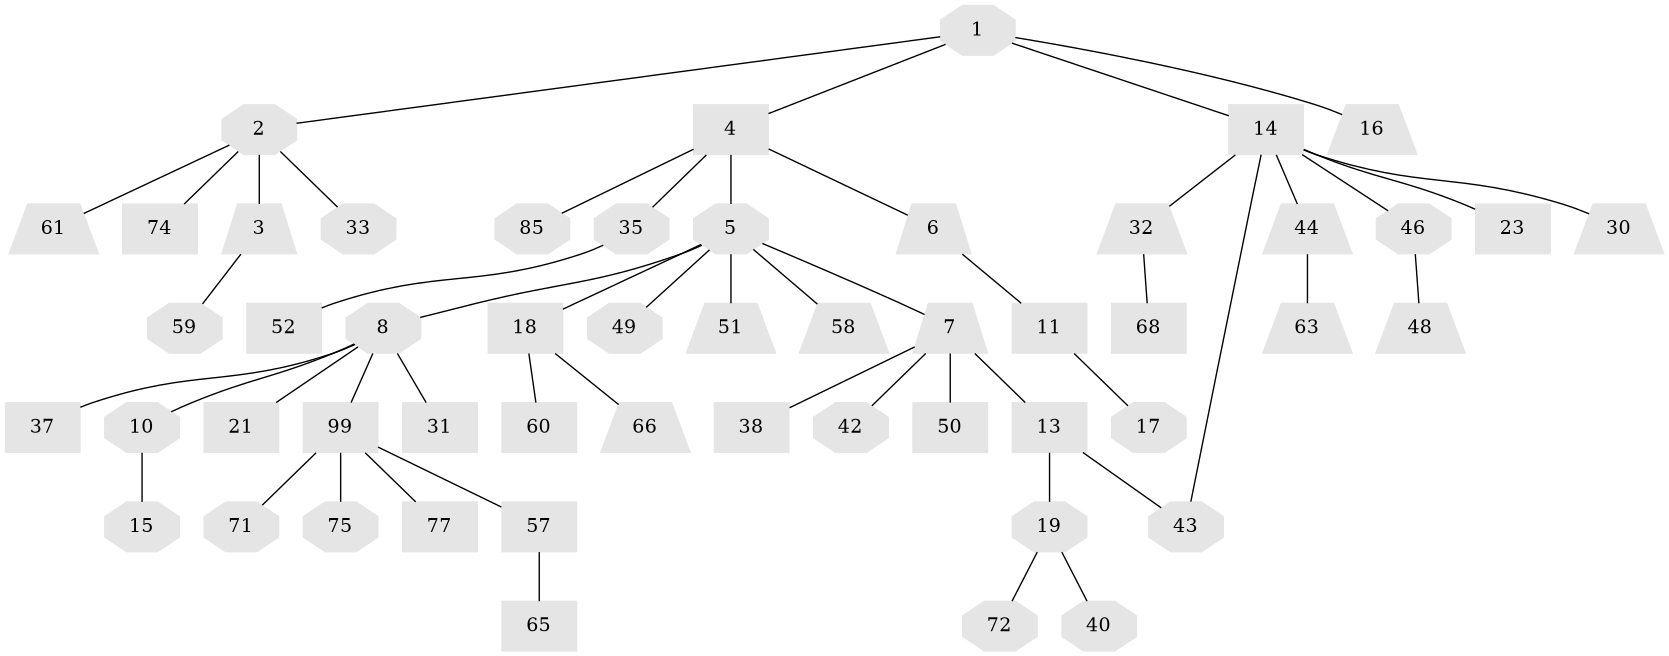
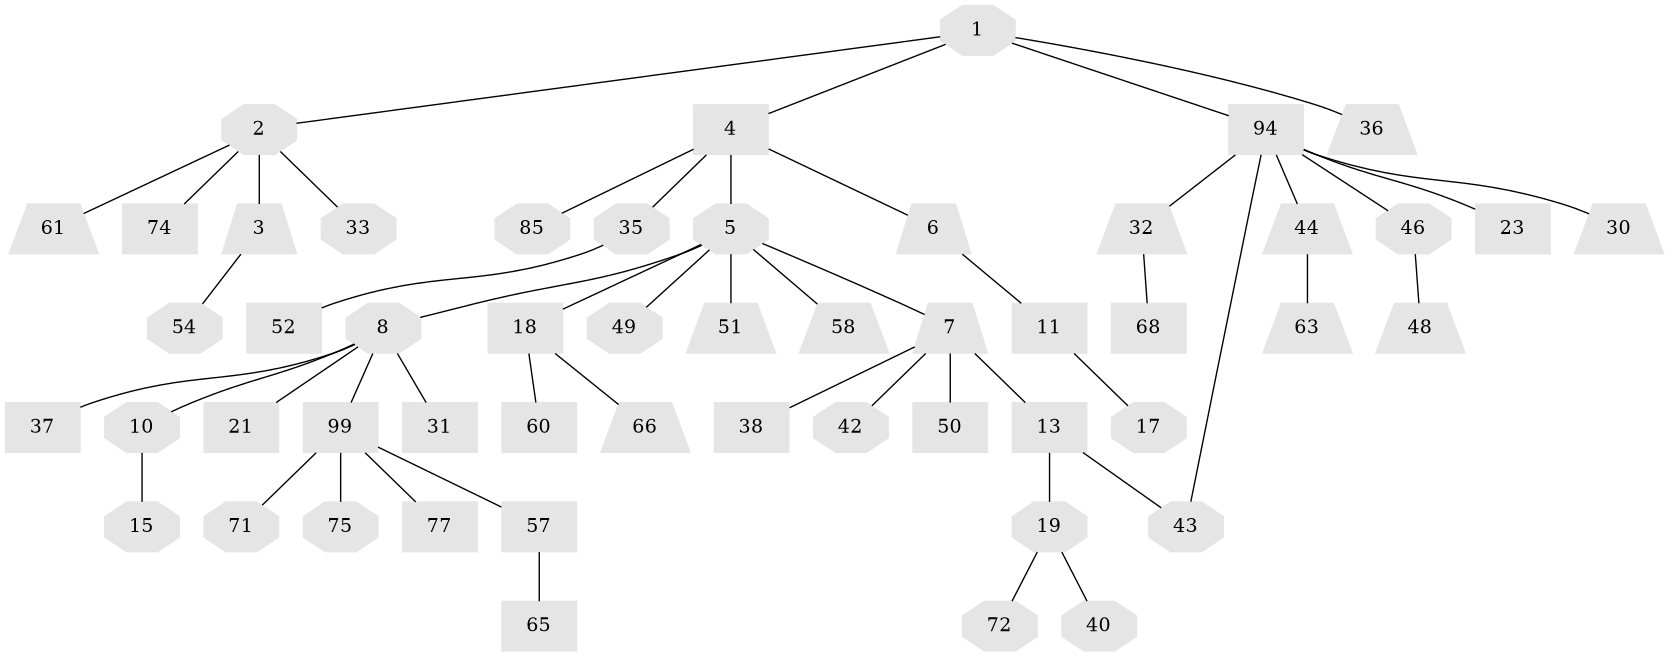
  graph {
    node [color=gray90 shape=octagon style=filled]
    1 [super="+9"]
    2 [super="+28"]
    4 [shape=box super="+53"]
-   14 [shape=box super="+20"]
-   16 [shape=trapezium super="+22"]
+   14 [shape=box super="+20" label=94]
+   16 [shape=trapezium super="+22" label=36]
    3 [shape=trapezium super="+45"]
    33 [super="+62"]
    61 [shape=trapezium]
    74 [shape=box]
    5 [super="+27"]
    6 [shape=trapezium]
    n12 [label=85]
    35 [super="+47"]
    23 [shape=box super="+73"]
    30 [shape=trapezium super="+36"]
    32 [shape=trapezium]
    43
    44 [shape=trapezium]
    46
-   54 [super="+55" label=59]
+   54 [super="+55"]
    7 [shape=trapezium super="+34"]
    8 [super="+12"]
    18 [shape=box super="+41"]
    49
    51 [shape=trapezium]
    58 [shape=trapezium]
    11 [shape=box super="+56"]
    52 [shape=box super="+70"]
    13 [shape=box]
    38 [shape=box super="+76"]
    42
    50 [shape=box super="+59"]
    10 [super="+64"]
    21 [shape=box]
    n35 [label=99 shape=box super="+39"]
    31 [shape=box]
    37 [shape=box]
    66 [shape=trapezium]
    n39 [label=60 shape=box]
    17 [super="+60"]
    19 [super="+24"]
    15 [super="+26"]
    57 [shape=box]
    71
    75
    77 [shape=box]
    40
    72
    68 [shape=box]
    63 [shape=trapezium]
    48 [shape=trapezium super="+69"]
    65 [shape=box super="+78"]
    1 -- 2
    1 -- 4
    1 -- 14
    1 -- 16
    2 -- 3
    2 -- 33
    2 -- 61
    2 -- 74
    4 -- 5
    4 -- 6
    4 -- n12
    4 -- 35
    14 -- 23
    14 -- 30
    14 -- 32
    14 -- 43
    14 -- 44
    14 -- 46
    3 -- 54
    5 -- 7
    5 -- 8
    5 -- 18
    5 -- 49
    5 -- 51
    5 -- 58
    6 -- 11
    35 -- 52
    32 -- 68
    44 -- 63
    46 -- 48
    7 -- 13
    7 -- 38
    7 -- 42
    7 -- 50
    8 -- 10
    8 -- 21
    8 -- n35
    8 -- 31
    8 -- 37
    18 -- 66
    18 -- n39
    11 -- 17
    13 -- 43
    13 -- 19
    10 -- 15
    n35 -- 57
    n35 -- 71
    n35 -- 75
    n35 -- 77
    19 -- 40
    19 -- 72
    57 -- 65
  }
